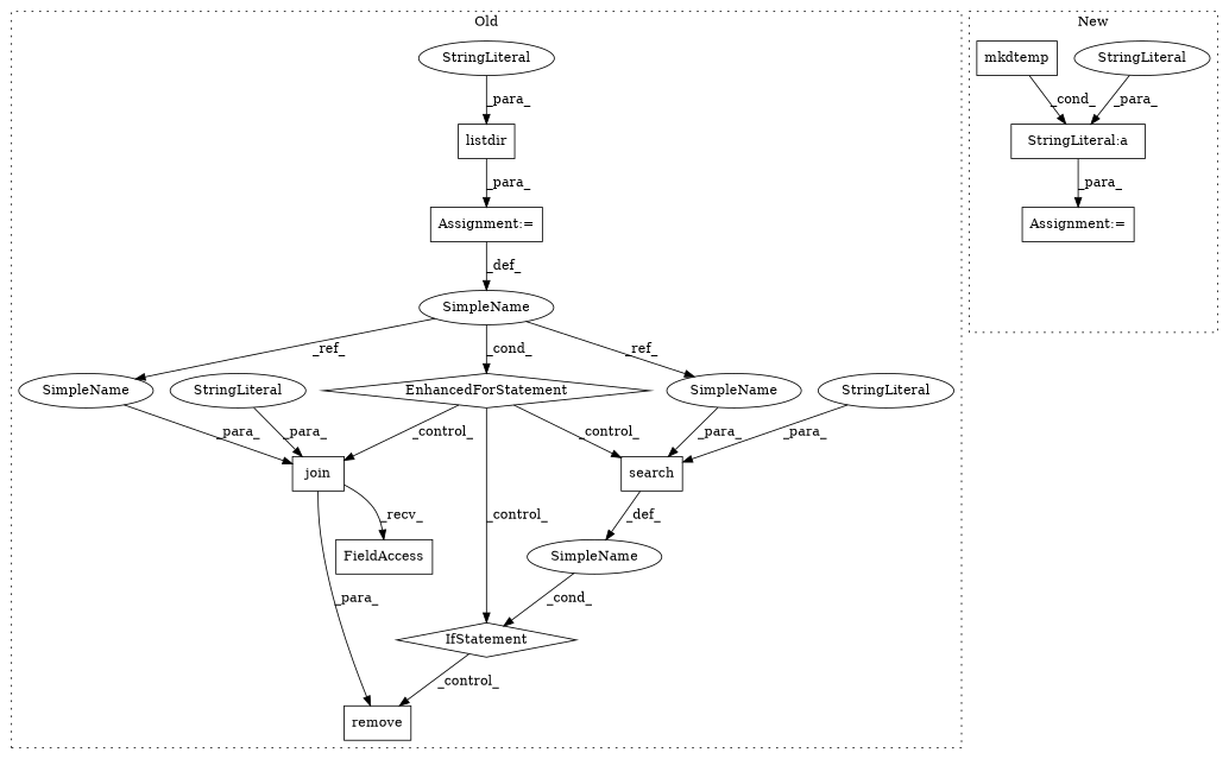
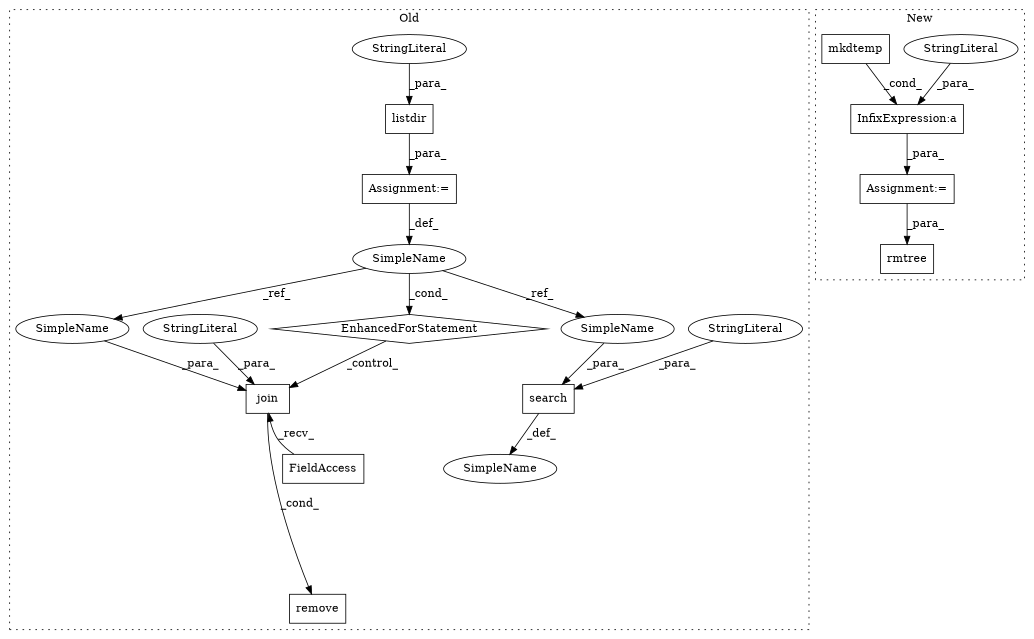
  digraph {
    node [a=32 l=1 s="33546,33630" shape=box]
    n1 [a=70 l="57,2" label=EnhancedForStatement shape=diamond]
    n2 [a=7 l="57,2" label="Assignment:="]
-   n3 [a=25 l="4,2" label=IfStatement s="33642,33667" shape=diamond]
    n4 [a=42 label=SimpleName s=33610 shape=ellipse]
    n5 [l="7,1" label=remove s="33684,33711"]
    n6 [a=42 label=SimpleName shape=ellipse l="" s=""]
    n7 [l="7,1" label=search s="33646,33666"]
    n8 [l="8,1" label=listdir s="33617,33629"]
    n9 [l="5,1" label=join s="33699,33710"]
    n10 [a=22 l=7 label=FieldAccess s=33691]
    n11 [a=45 l=4 label=StringLiteral s=33625 shape=ellipse]
    n12 [a=45 l=11 label=StringLiteral s=33653 shape=ellipse]
    n13 [a=45 l=4 label=StringLiteral s=33704 shape=ellipse]
    n14 [a=42 label=SimpleName s=33709 shape=ellipse]
    n15 [a=42 label=SimpleName s=33665 shape=ellipse]
-   n17 [a=27 l=3 label="StringLiteral:a" s=33137]
+   n16 [l="7,1" label=rmtree s="33383,33396"]
+   n17 [a=27 l=3 label="InfixExpression:a" s=33137]
    n18 [a=45 l=3 label=StringLiteral s=33140 shape=ellipse]
    n19 [a=7 label="Assignment:=" s=33126]
    n20 [l=9 label=mkdtemp s=33128]
    subgraph cluster_1 {
      label=Old
      style=dotted
      n1
      n2
-     n3
      n4
      n5
      n6
      n7
      n8
      n9
      n10
      n11
      n12
      n13
      n14
      n15
    }
    subgraph cluster_2 {
      label=New
      style=dotted
+     n16
      n17
      n18
      n19
      n20
    }
-   n1 -> n3 [label=_control_]
-   n1 -> n7 [label=_control_]
    n1 -> n9 [label=_control_]
    n2 -> n4 [label=_def_]
-   n3 -> n5 [label=_control_]
    n4 -> n1 [label=_cond_]
    n4 -> n14 [label=_ref_]
    n4 -> n15 [label=_ref_]
-   n6 -> n3 [label=_cond_]
    n7 -> n6 [label=_def_]
    n8 -> n2 [label=_para_]
-   n9 -> n5 [label=_para_]
-   n9 -> n10 [label=_recv_]
+   n9 -> n5 [label=_cond_]
+   n10 -> n9 [label=_recv_]
    n11 -> n8 [label=_para_]
    n12 -> n7 [label=_para_]
    n13 -> n9 [label=_para_]
    n14 -> n9 [label=_para_]
    n15 -> n7 [label=_para_]
    n17 -> n19 [label=_para_]
    n18 -> n17 [label=_para_]
+   n19 -> n16 [label=_para_]
    n20 -> n17 [label=_cond_]
  }
